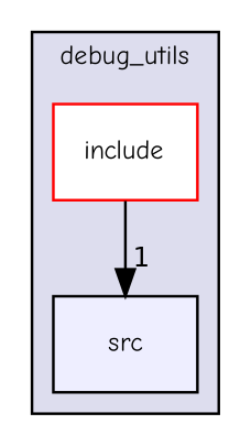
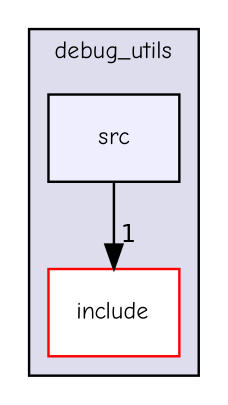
  digraph {
    compound=true
    fontname="Comic Neue"
    node [fontname="Comic Neue" fontsize=10 shape=box style=filled]
    n1 [color=red fillcolor=white label=include]
    n2 [fillcolor="#eeeeff" label=src pencolor=black]
    subgraph cluster_1 {
      bgcolor="#ddddee"
      fontsize=10
      label=debug_utils
      pencolor=black
      n1
      n2
    }
-   n1 -> n2 [headlabel=1 labeldistance=1.5 labelfontname=Helvetica labelfontsize=10 fontname="Comic Neue"]
+   n2 -> n1 [headlabel=1 labeldistance=1.5 labelfontname=Helvetica labelfontsize=10 fontname="Comic Neue"]
  }
